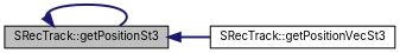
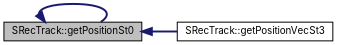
  digraph {
    rankdir=LR
    fontname=Inter
    node [color=black fontname=Inter fontsize=10 shape=record]
    edge [color=midnightblue dir=back fontname=Inter fontsize=10 labelfontname=FreeSans labelfontsize=10 style=bold]
-   n1 [fillcolor=grey75 fontcolor=black height=0.2 label="SRecTrack::getPositionSt3" style=filled width=0.4]
+   n1 [fillcolor=grey75 fontcolor=black height=0.2 label="SRecTrack::getPositionSt0" style=filled width=0.4]
    n2 [height=0.2 label="SRecTrack::getPositionVecSt3" width=0.4]
    n1 -> n1
    n1 -> n2
  }
